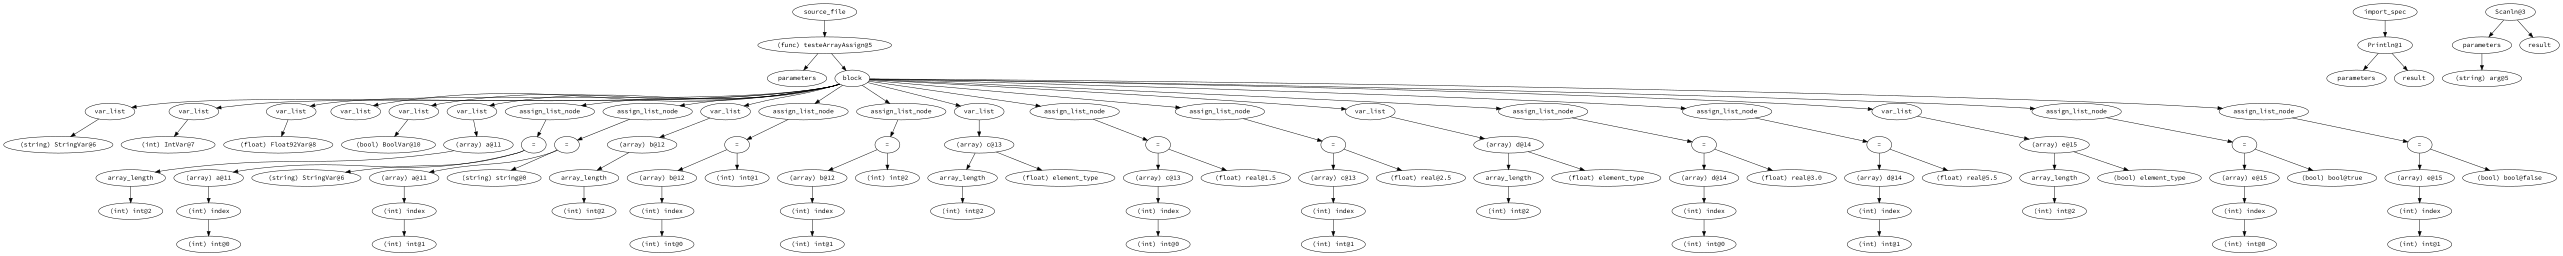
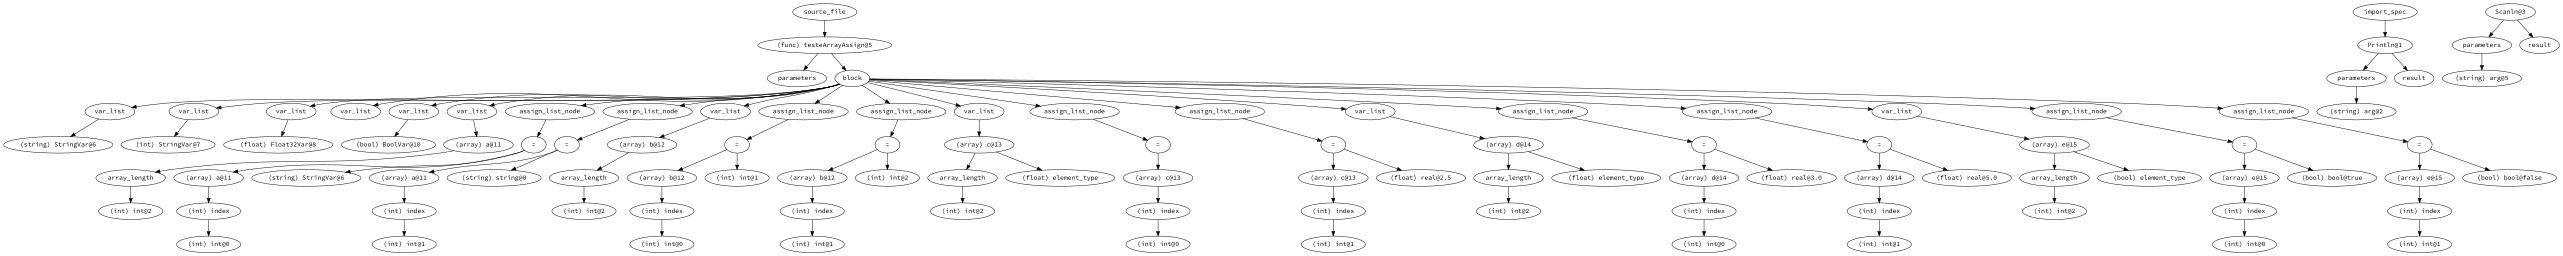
  digraph {
    fontname="Source Code Pro"
    ordering=out
    node [fontname="Source Code Pro"]
    edge [fontname="Source Code Pro"]
    n1 [label=source_file]
    n2 [label="(func) testeArrayAssign@5"]
    n3 [label=import_spec]
    n4 [label="Println@1"]
    n5 [label=parameters]
    n6 [label=block]
    n7 [label=parameters]
    n8 [label=result]
    n9 [label="Scanln@3"]
    n10 [label=parameters]
    n11 [label=result]
+   n12 [label="(string) arg@2"]
    n13 [label="(string) arg@5"]
    n14 [label=var_list]
    n15 [label=var_list]
    n16 [label=var_list]
    n17 [label=var_list]
    n18 [label=var_list]
    n19 [label=var_list]
    n20 [label=assign_list_node]
    n21 [label=assign_list_node]
    n22 [label=var_list]
    n23 [label=assign_list_node]
    n24 [label=assign_list_node]
    n25 [label=var_list]
    n26 [label=assign_list_node]
    n27 [label=assign_list_node]
    n28 [label=var_list]
    n29 [label=assign_list_node]
    n30 [label=assign_list_node]
    n31 [label=var_list]
    n32 [label=assign_list_node]
    n33 [label=assign_list_node]
    n34 [label="(string) StringVar@6"]
-   n35 [label="(int) IntVar@7"]
-   n36 [label="(float) Float92Var@8"]
+   n35 [label="(int) StringVar@7"]
+   n36 [label="(float) Float32Var@8"]
    n37 [label="(bool) BoolVar@10"]
    n38 [label="(array) a@11"]
    n39 [label="="]
    n40 [label="="]
    n41 [label="(array) b@12"]
    n42 [label="="]
    n43 [label="="]
    n44 [label="(array) c@13"]
    n45 [label="="]
    n46 [label="="]
    n47 [label="(array) d@14"]
    n48 [label="="]
    n49 [label="="]
    n50 [label="(array) e@15"]
    n51 [label="="]
    n52 [label="="]
    n53 [label=array_length]
    n54 [label="(int) int@2"]
    n55 [label="(array) a@11"]
    n56 [label="(string) StringVar@6"]
    n57 [label="(int) index"]
    n58 [label="(int) int@0"]
    n59 [label="(array) a@11"]
    n60 [label="(string) string@0"]
    n61 [label="(int) index"]
    n62 [label="(int) int@1"]
    n63 [label=array_length]
    n64 [label="(int) int@2"]
    n65 [label="(array) b@12"]
    n66 [label="(int) int@1"]
    n67 [label="(int) index"]
    n68 [label="(int) int@0"]
    n69 [label="(array) b@12"]
    n70 [label="(int) int@2"]
    n71 [label="(int) index"]
    n72 [label="(int) int@1"]
    n73 [label=array_length]
    n74 [label="(float) element_type"]
    n75 [label="(int) int@2"]
    n76 [label="(array) c@13"]
-   n77 [label="(float) real@1.5"]
    n78 [label="(int) index"]
    n79 [label="(int) int@0"]
    n80 [label="(array) c@13"]
    n81 [label="(float) real@2.5"]
    n82 [label="(int) index"]
    n83 [label="(int) int@1"]
    n84 [label=array_length]
    n85 [label="(float) element_type"]
    n86 [label="(int) int@2"]
    n87 [label="(array) d@14"]
    n88 [label="(float) real@3.0"]
    n89 [label="(int) index"]
    n90 [label="(int) int@0"]
    n91 [label="(array) d@14"]
-   n92 [label="(float) real@5.5"]
+   n92 [label="(float) real@5.0"]
    n93 [label="(int) index"]
    n94 [label="(int) int@1"]
    n95 [label=array_length]
    n96 [label="(bool) element_type"]
    n97 [label="(int) int@2"]
    n98 [label="(array) e@15"]
    n99 [label="(bool) bool@true"]
    n100 [label="(int) index"]
    n101 [label="(int) int@0"]
    n102 [label="(array) e@15"]
    n103 [label="(bool) bool@false"]
    n104 [label="(int) index"]
    n105 [label="(int) int@1"]
    n1 -> n2
    n2 -> n5
    n2 -> n6
    n3 -> n4
    n4 -> n7
    n4 -> n8
    n6 -> n14
    n6 -> n15
    n6 -> n16
    n6 -> n17
    n6 -> n18
    n6 -> n19
    n6 -> n20
    n6 -> n21
    n6 -> n22
    n6 -> n23
    n6 -> n24
    n6 -> n25
    n6 -> n26
    n6 -> n27
    n6 -> n28
    n6 -> n29
    n6 -> n30
    n6 -> n31
    n6 -> n32
    n6 -> n33
+   n7 -> n12
    n9 -> n10
    n9 -> n11
    n10 -> n13
    n14 -> n34
    n15 -> n35
    n16 -> n36
    n18 -> n37
    n19 -> n38
    n20 -> n39
    n21 -> n40
    n22 -> n41
    n23 -> n42
    n24 -> n43
    n25 -> n44
    n26 -> n45
    n27 -> n46
    n28 -> n47
    n29 -> n48
    n30 -> n49
    n31 -> n50
    n32 -> n51
    n33 -> n52
    n38 -> n53
    n39 -> n55
    n39 -> n56
    n40 -> n59
    n40 -> n60
    n41 -> n63
    n42 -> n65
    n42 -> n66
    n43 -> n69
    n43 -> n70
    n44 -> n73
    n44 -> n74
    n45 -> n76
-   n45 -> n77
    n46 -> n80
    n46 -> n81
    n47 -> n84
    n47 -> n85
    n48 -> n87
    n48 -> n88
    n49 -> n91
    n49 -> n92
    n50 -> n95
    n50 -> n96
    n51 -> n98
    n51 -> n99
    n52 -> n102
    n52 -> n103
    n53 -> n54
    n55 -> n57
    n57 -> n58
    n59 -> n61
    n61 -> n62
    n63 -> n64
    n65 -> n67
    n67 -> n68
    n69 -> n71
    n71 -> n72
    n73 -> n75
    n76 -> n78
    n78 -> n79
    n80 -> n82
    n82 -> n83
    n84 -> n86
    n87 -> n89
    n89 -> n90
    n91 -> n93
    n93 -> n94
    n95 -> n97
    n98 -> n100
    n100 -> n101
    n102 -> n104
    n104 -> n105
  }
